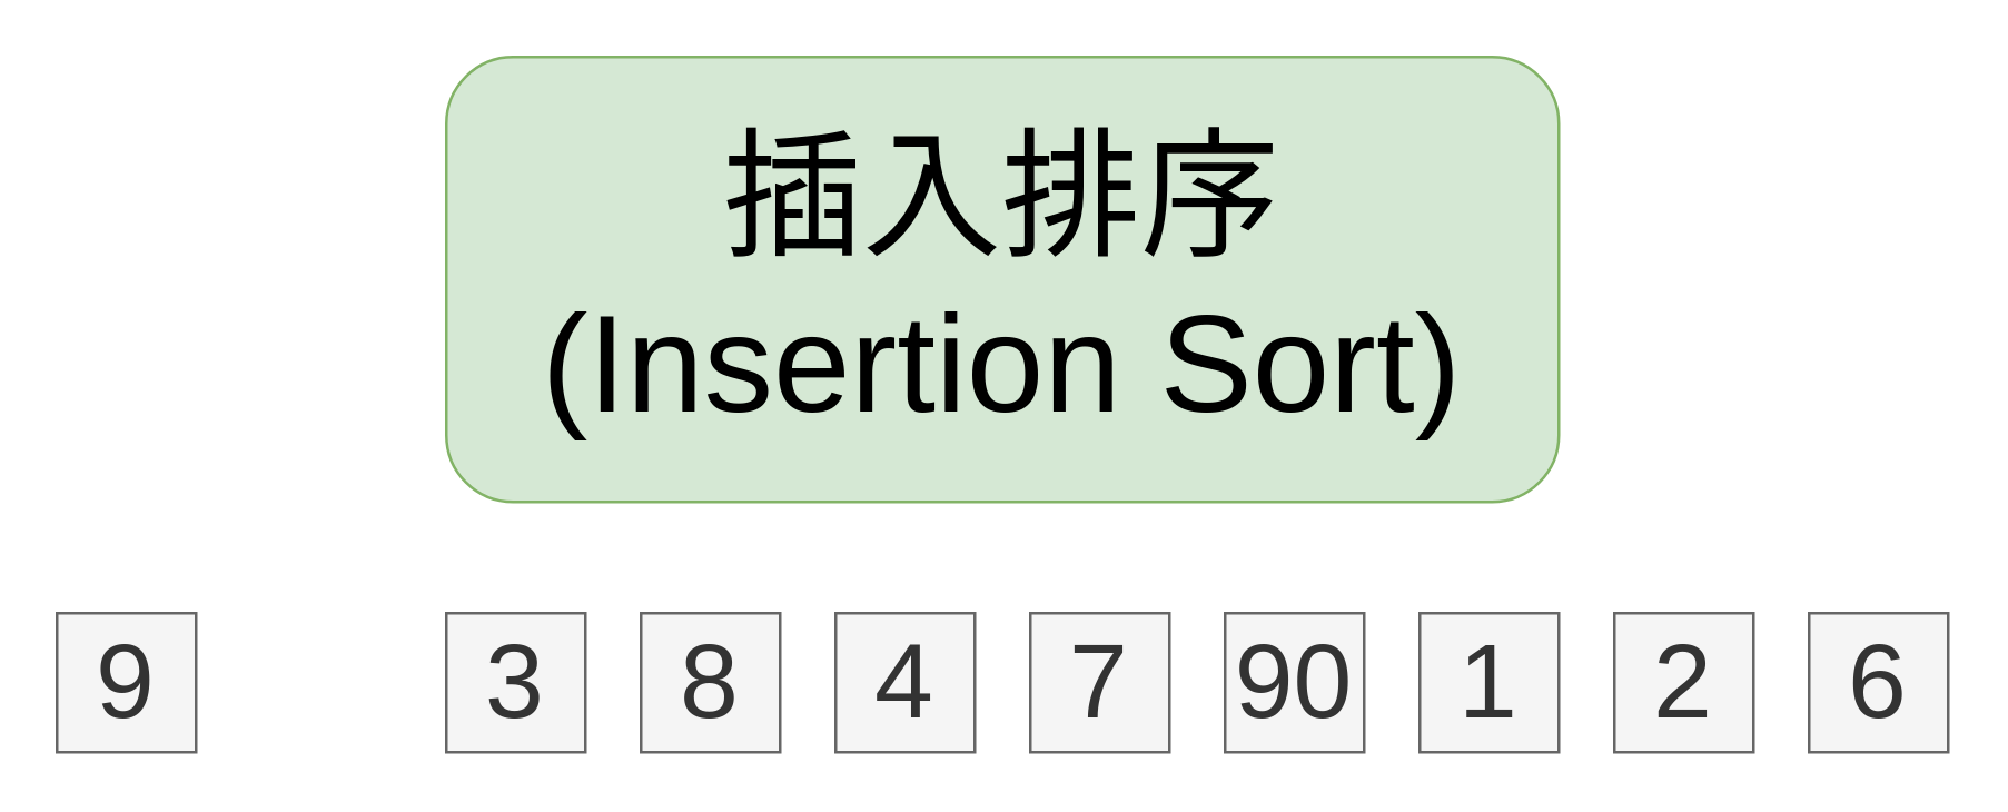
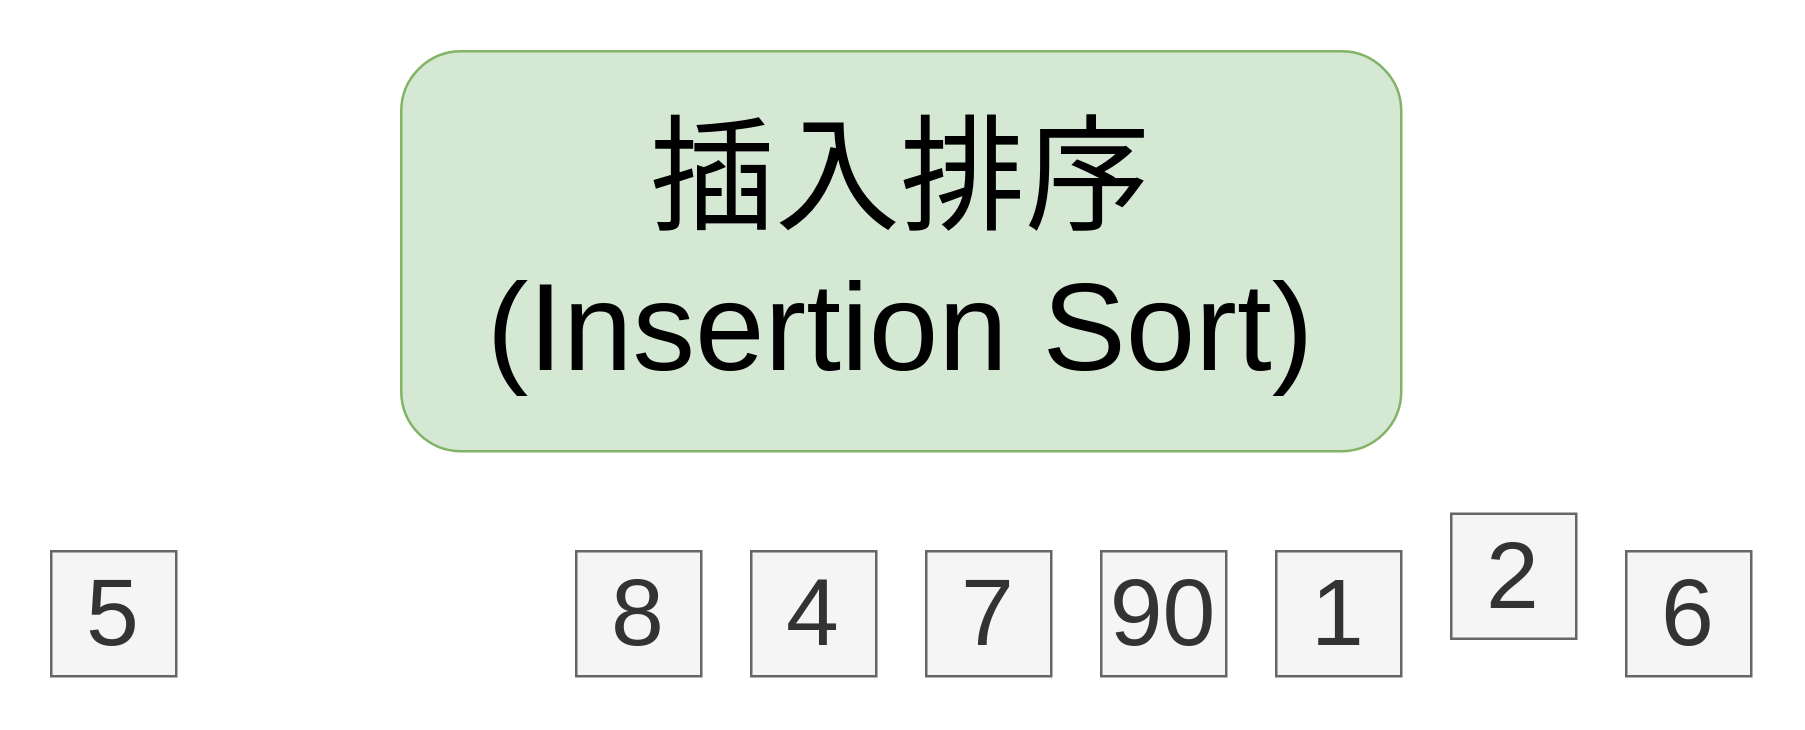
  <mxCell id="0" />
  <mxCell id="1" parent="0" />
  <mxCell id="2" value="插入排序&lt;br style=&quot;font-size: 50px;&quot;&gt;(Insertion Sort)" style="rounded=1;whiteSpace=wrap;html=1;fontSize=50;fillColor=#d5e8d4;strokeColor=#82b366;" parent="1" vertex="1"><mxGeometry x="160" y="20" width="400" height="160" as="geometry" /></mxCell>
- <mxCell id="3" value="9" style="rounded=0;whiteSpace=wrap;html=1;fontSize=38;fillColor=#f5f5f5;strokeColor=#666666;fontColor=#333333;" parent="1" vertex="1"><mxGeometry x="20" y="220" width="50" height="50" as="geometry" /></mxCell>
- <mxCell id="4" value="3" style="rounded=0;whiteSpace=wrap;html=1;fontSize=38;fillColor=#f5f5f5;strokeColor=#666666;fontColor=#333333;" parent="1" vertex="1"><mxGeometry x="160" y="220" width="50" height="50" as="geometry" /></mxCell>
+ <mxCell id="3" value="5" style="rounded=0;whiteSpace=wrap;html=1;fontSize=38;fillColor=#f5f5f5;strokeColor=#666666;fontColor=#333333;" parent="1" vertex="1"><mxGeometry x="20" y="220" width="50" height="50" as="geometry" /></mxCell>
  <mxCell id="5" value="8" style="rounded=0;whiteSpace=wrap;html=1;fontSize=38;fillColor=#f5f5f5;strokeColor=#666666;fontColor=#333333;" parent="1" vertex="1"><mxGeometry x="230" y="220" width="50" height="50" as="geometry" /></mxCell>
  <mxCell id="6" value="4" style="rounded=0;whiteSpace=wrap;html=1;fontSize=38;fillColor=#f5f5f5;strokeColor=#666666;fontColor=#333333;" parent="1" vertex="1"><mxGeometry x="300" y="220" width="50" height="50" as="geometry" /></mxCell>
  <mxCell id="7" value="7" style="rounded=0;whiteSpace=wrap;html=1;fontSize=38;fillColor=#f5f5f5;strokeColor=#666666;fontColor=#333333;" parent="1" vertex="1"><mxGeometry x="370" y="220" width="50" height="50" as="geometry" /></mxCell>
  <mxCell id="8" value="90" style="rounded=0;whiteSpace=wrap;html=1;fontSize=38;fillColor=#f5f5f5;strokeColor=#666666;fontColor=#333333;" parent="1" vertex="1"><mxGeometry x="440" y="220" width="50" height="50" as="geometry" /></mxCell>
  <mxCell id="9" value="1" style="rounded=0;whiteSpace=wrap;html=1;fontSize=38;fillColor=#f5f5f5;strokeColor=#666666;fontColor=#333333;" parent="1" vertex="1"><mxGeometry x="510" y="220" width="50" height="50" as="geometry" /></mxCell>
- <mxCell id="10" value="2" style="rounded=0;whiteSpace=wrap;html=1;fontSize=38;fillColor=#f5f5f5;strokeColor=#666666;fontColor=#333333;" parent="1" vertex="1"><mxGeometry x="580" y="220" width="50" height="50" as="geometry" /></mxCell>
+ <mxCell id="10" value="2" style="rounded=0;whiteSpace=wrap;html=1;fontSize=38;fillColor=#f5f5f5;strokeColor=#666666;fontColor=#333333;" parent="1" vertex="1"><mxGeometry x="580" y="205" width="50" height="50" as="geometry" /></mxCell>
  <mxCell id="11" value="6" style="rounded=0;whiteSpace=wrap;html=1;fontSize=38;fillColor=#f5f5f5;strokeColor=#666666;fontColor=#333333;" parent="1" vertex="1"><mxGeometry x="650" y="220" width="50" height="50" as="geometry" /></mxCell>
